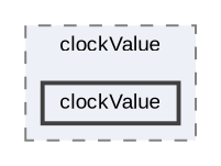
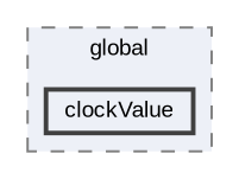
  digraph {
    compound=true
    fontname="Liberation Sans"
    n1 [color=grey25 fillcolor="#edf0f7" fontname="Liberation Sans" fontsize=10 height=0.2 label=clockValue shape=box style="filled,bold" width=0.4]
    subgraph cluster_1 {
      bgcolor="#edf0f7"
      fontsize=10
-     label=clockValue
+     label=global
      pencolor=grey50
      style="filled,dashed"
      n1
    }
  }
